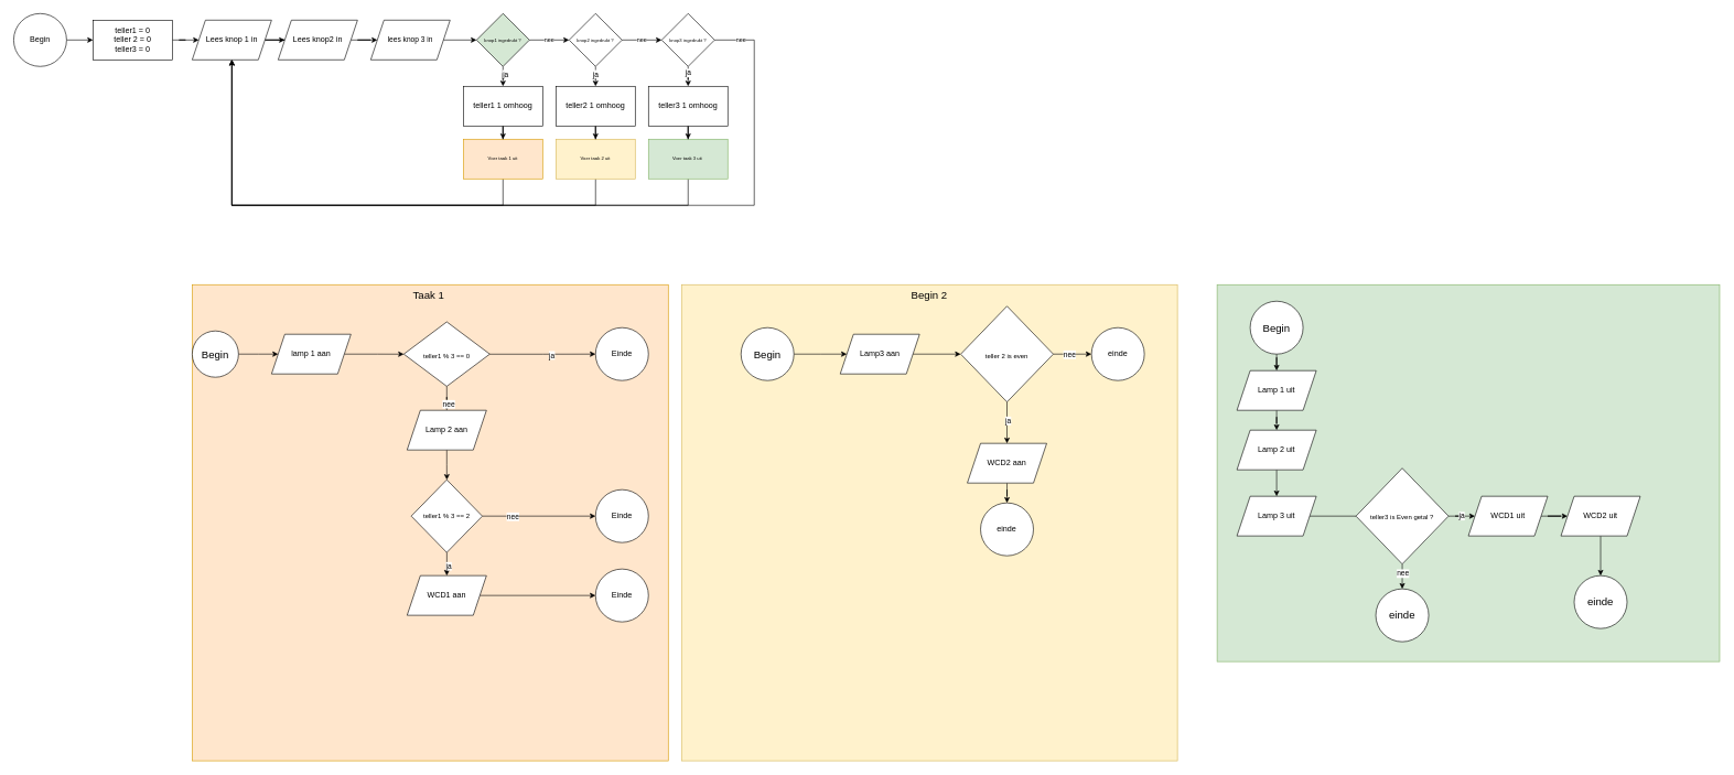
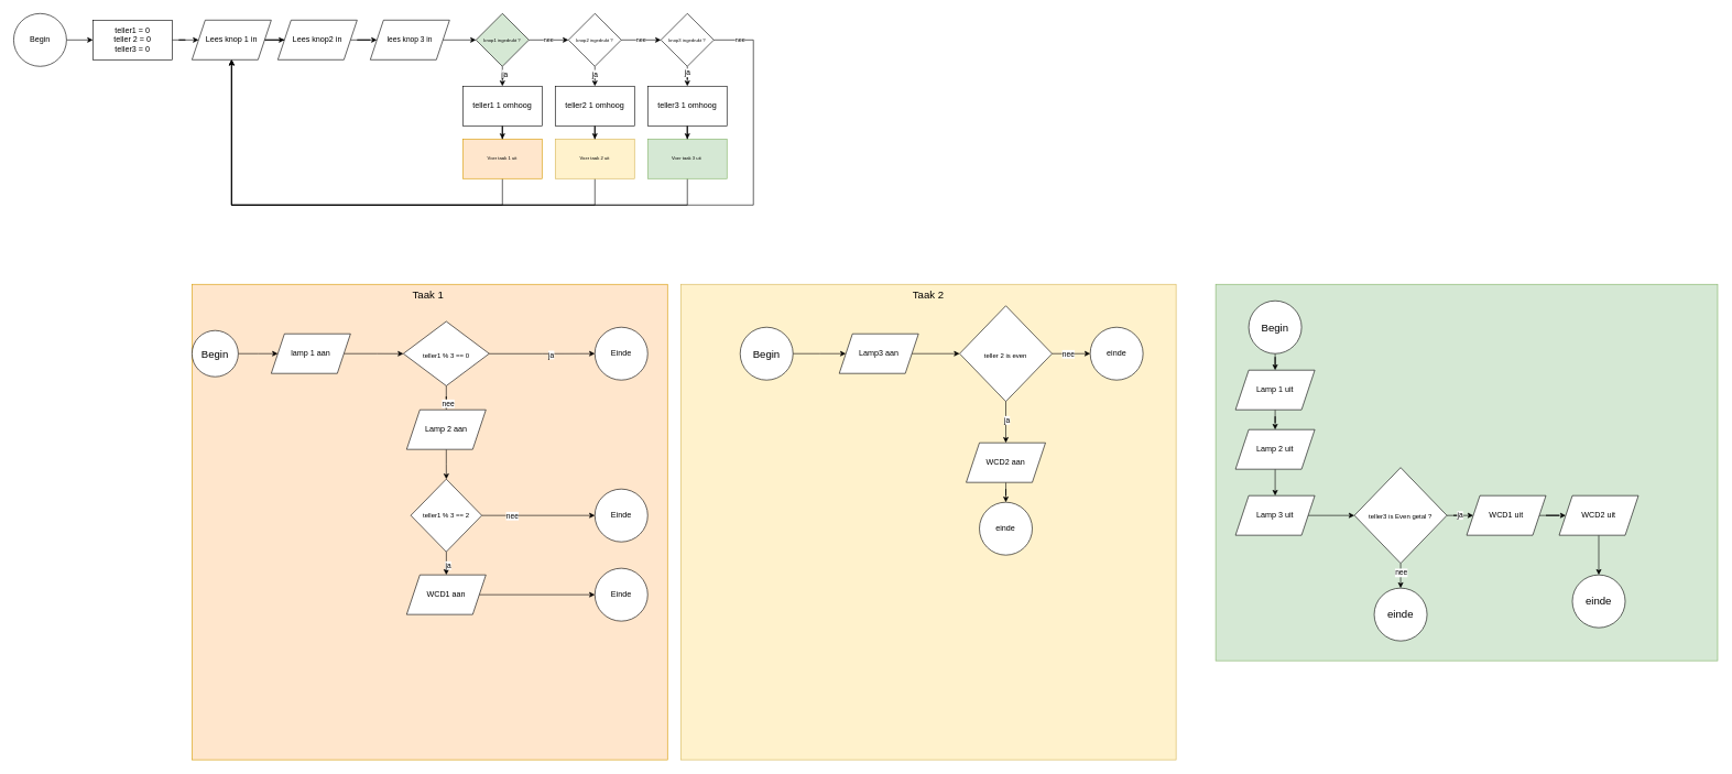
  <mxCell id="0" />
  <mxCell id="1" parent="0" />
  <mxCell id="2" value="" style="rounded=0;whiteSpace=wrap;html=1;fillColor=#d5e8d4;strokeColor=#82b366;" parent="1" vertex="1"><mxGeometry x="1840" y="430" width="760" height="570" as="geometry" /></mxCell>
  <mxCell id="3" value="" style="edgeStyle=orthogonalEdgeStyle;rounded=0;orthogonalLoop=1;jettySize=auto;html=1;" parent="1" source="4" target="61" edge="1"><mxGeometry relative="1" as="geometry" /></mxCell>
  <mxCell id="4" value="Begin" style="ellipse;whiteSpace=wrap;html=1;aspect=fixed;" parent="1" vertex="1"><mxGeometry x="20" y="20" width="80" height="80" as="geometry" /></mxCell>
  <mxCell id="5" value="" style="edgeStyle=orthogonalEdgeStyle;rounded=0;orthogonalLoop=1;jettySize=auto;html=1;fontSize=7;" parent="1" source="6" target="14" edge="1"><mxGeometry relative="1" as="geometry" /></mxCell>
  <mxCell id="6" value="&lt;span style=&quot;font-size: 11px;&quot;&gt;lees knop 3 in&lt;/span&gt;" style="shape=parallelogram;perimeter=parallelogramPerimeter;whiteSpace=wrap;html=1;fixedSize=1;fontSize=9;" parent="1" vertex="1"><mxGeometry x="560" y="30" width="120" height="60" as="geometry" /></mxCell>
  <mxCell id="7" value="nee" style="edgeStyle=orthogonalEdgeStyle;rounded=0;orthogonalLoop=1;jettySize=auto;html=1;fontSize=9;fillColor=default;" parent="1" source="10" target="18" edge="1"><mxGeometry relative="1" as="geometry" /></mxCell>
  <mxCell id="8" value="" style="edgeStyle=orthogonalEdgeStyle;rounded=0;orthogonalLoop=1;jettySize=auto;html=1;" parent="1" source="10" target="65" edge="1"><mxGeometry relative="1" as="geometry" /></mxCell>
  <mxCell id="9" value="ja" style="edgeLabel;html=1;align=center;verticalAlign=middle;resizable=0;points=[];" parent="8" vertex="1" connectable="0"><mxGeometry x="0.24" y="-1" relative="1" as="geometry"><mxPoint as="offset" /></mxGeometry></mxCell>
  <mxCell id="10" value="&lt;span style=&quot;font-size: 7px;&quot;&gt;knop2 ingedrukt ?&lt;/span&gt;" style="rhombus;whiteSpace=wrap;html=1;fontSize=11;" parent="1" vertex="1"><mxGeometry x="860" y="20" width="80" height="80" as="geometry" /></mxCell>
  <mxCell id="11" value="nee" style="edgeStyle=orthogonalEdgeStyle;rounded=0;orthogonalLoop=1;jettySize=auto;html=1;fontSize=9;fillColor=default;" parent="1" source="14" target="10" edge="1"><mxGeometry relative="1" as="geometry"><Array as="points"><mxPoint x="830" y="60" /><mxPoint x="830" y="60" /></Array></mxGeometry></mxCell>
  <mxCell id="12" value="" style="edgeStyle=orthogonalEdgeStyle;rounded=0;orthogonalLoop=1;jettySize=auto;html=1;" parent="1" source="14" target="63" edge="1"><mxGeometry relative="1" as="geometry" /></mxCell>
  <mxCell id="13" value="ja" style="edgeLabel;html=1;align=center;verticalAlign=middle;resizable=0;points=[];" parent="12" vertex="1" connectable="0"><mxGeometry x="0.24" y="3" relative="1" as="geometry"><mxPoint as="offset" /></mxGeometry></mxCell>
  <mxCell id="14" value="&lt;span style=&quot;font-size: 7px;&quot;&gt;knop1 ingedrukt ?&lt;/span&gt;" style="rhombus;whiteSpace=wrap;html=1;fontSize=9;fillColor=#d5e8d4;" parent="1" vertex="1"><mxGeometry x="720" y="20" width="80" height="80" as="geometry" /></mxCell>
  <mxCell id="15" value="nee" style="edgeStyle=orthogonalEdgeStyle;rounded=0;orthogonalLoop=1;jettySize=auto;html=1;exitX=1;exitY=0.5;exitDx=0;exitDy=0;fontSize=9;entryX=0.5;entryY=0;entryDx=0;entryDy=0;fillColor=default;" parent="1" source="18" target="57" edge="1"><mxGeometry x="-0.942" relative="1" as="geometry"><mxPoint x="620" y="-30" as="targetPoint" /><Array as="points"><mxPoint x="1140" y="60" /><mxPoint x="1140" y="310" /><mxPoint x="350" y="310" /></Array><mxPoint as="offset" /></mxGeometry></mxCell>
  <mxCell id="16" value="" style="edgeStyle=orthogonalEdgeStyle;rounded=0;orthogonalLoop=1;jettySize=auto;html=1;" parent="1" source="18" target="67" edge="1"><mxGeometry relative="1" as="geometry" /></mxCell>
  <mxCell id="17" value="ja" style="edgeLabel;html=1;align=center;verticalAlign=middle;resizable=0;points=[];" parent="16" vertex="1" connectable="0"><mxGeometry x="-0.64" y="-1" relative="1" as="geometry"><mxPoint as="offset" /></mxGeometry></mxCell>
  <mxCell id="18" value="&lt;span style=&quot;font-size: 7px;&quot;&gt;knop3 ingedrukt ?&lt;/span&gt;" style="rhombus;whiteSpace=wrap;html=1;fontSize=9;" parent="1" vertex="1"><mxGeometry x="1000" y="20" width="80" height="80" as="geometry" /></mxCell>
  <mxCell id="19" style="edgeStyle=orthogonalEdgeStyle;rounded=0;orthogonalLoop=1;jettySize=auto;html=1;" parent="1" source="20" target="57" edge="1"><mxGeometry relative="1" as="geometry"><Array as="points"><mxPoint x="760" y="310" /><mxPoint x="350" y="310" /></Array></mxGeometry></mxCell>
  <mxCell id="20" value="Voer taak 1 uit" style="rounded=0;whiteSpace=wrap;html=1;fontSize=7;fillColor=#ffe6cc;strokeColor=#d79b00;" parent="1" vertex="1"><mxGeometry x="700" y="210" width="120" height="60" as="geometry" /></mxCell>
  <mxCell id="21" style="edgeStyle=orthogonalEdgeStyle;rounded=0;orthogonalLoop=1;jettySize=auto;html=1;entryX=0.5;entryY=1;entryDx=0;entryDy=0;" parent="1" source="22" target="57" edge="1"><mxGeometry relative="1" as="geometry"><Array as="points"><mxPoint x="900" y="310" /><mxPoint x="350" y="310" /></Array></mxGeometry></mxCell>
  <mxCell id="22" value="Voer taak 2 uit" style="rounded=0;whiteSpace=wrap;html=1;fontSize=7;fillColor=#fff2cc;strokeColor=#d6b656;" parent="1" vertex="1"><mxGeometry x="840" y="210" width="120" height="60" as="geometry" /></mxCell>
  <mxCell id="23" style="edgeStyle=orthogonalEdgeStyle;rounded=0;orthogonalLoop=1;jettySize=auto;html=1;entryX=0.5;entryY=1;entryDx=0;entryDy=0;" parent="1" source="24" target="57" edge="1"><mxGeometry relative="1" as="geometry"><Array as="points"><mxPoint x="1040" y="310" /><mxPoint x="350" y="310" /></Array></mxGeometry></mxCell>
  <mxCell id="24" value="Voer taak 3 uit&amp;nbsp;" style="rounded=0;whiteSpace=wrap;html=1;fontSize=7;fillColor=#d5e8d4;strokeColor=#82b366;" parent="1" vertex="1"><mxGeometry x="980" y="210" width="120" height="60" as="geometry" /></mxCell>
  <mxCell id="25" value="&lt;font style=&quot;font-size: 16px;&quot;&gt;Taak 1&amp;nbsp;&lt;/font&gt;" style="whiteSpace=wrap;html=1;aspect=fixed;fillColor=#ffe6cc;strokeColor=#d79b00;align=center;verticalAlign=top;" parent="1" vertex="1"><mxGeometry x="290" y="430" width="720" height="720" as="geometry" /></mxCell>
  <mxCell id="26" style="edgeStyle=orthogonalEdgeStyle;rounded=0;orthogonalLoop=1;jettySize=auto;html=1;fontSize=15;" parent="1" source="27" edge="1"><mxGeometry relative="1" as="geometry"><mxPoint x="420" y="535" as="targetPoint" /></mxGeometry></mxCell>
  <mxCell id="27" value="Begin" style="ellipse;whiteSpace=wrap;html=1;aspect=fixed;fontSize=16;" parent="1" vertex="1"><mxGeometry x="290" y="500" width="70" height="70" as="geometry" /></mxCell>
  <mxCell id="28" value="" style="edgeStyle=orthogonalEdgeStyle;rounded=0;orthogonalLoop=1;jettySize=auto;html=1;" parent="1" source="32" target="38" edge="1"><mxGeometry relative="1" as="geometry" /></mxCell>
  <mxCell id="29" value="ja" style="edgeLabel;html=1;align=center;verticalAlign=middle;resizable=0;points=[];" parent="28" vertex="1" connectable="0"><mxGeometry x="0.172" y="-1" relative="1" as="geometry"><mxPoint as="offset" /></mxGeometry></mxCell>
  <mxCell id="30" value="" style="edgeStyle=orthogonalEdgeStyle;rounded=0;orthogonalLoop=1;jettySize=auto;html=1;" parent="1" source="32" target="87" edge="1"><mxGeometry relative="1" as="geometry" /></mxCell>
  <mxCell id="31" value="nee" style="edgeLabel;html=1;align=center;verticalAlign=middle;resizable=0;points=[];" parent="30" vertex="1" connectable="0"><mxGeometry x="0.556" y="2" relative="1" as="geometry"><mxPoint as="offset" /></mxGeometry></mxCell>
  <mxCell id="32" value="&lt;span style=&quot;font-size: 10px;&quot;&gt;teller1 % 3 == 0&lt;/span&gt;" style="rhombus;whiteSpace=wrap;html=1;fontSize=15;" parent="1" vertex="1"><mxGeometry x="610" y="486.25" width="130" height="97.5" as="geometry" /></mxCell>
  <mxCell id="33" value="" style="edgeStyle=orthogonalEdgeStyle;rounded=0;orthogonalLoop=1;jettySize=auto;html=1;" parent="1" source="37" target="89" edge="1"><mxGeometry relative="1" as="geometry" /></mxCell>
  <mxCell id="34" value="ja" style="edgeLabel;html=1;align=center;verticalAlign=middle;resizable=0;points=[];" parent="33" vertex="1" connectable="0"><mxGeometry x="0.207" y="3" relative="1" as="geometry"><mxPoint x="-1" as="offset" /></mxGeometry></mxCell>
  <mxCell id="35" style="edgeStyle=orthogonalEdgeStyle;rounded=0;orthogonalLoop=1;jettySize=auto;html=1;" parent="1" source="37" target="90" edge="1"><mxGeometry relative="1" as="geometry" /></mxCell>
  <mxCell id="36" value="nee" style="edgeLabel;html=1;align=center;verticalAlign=middle;resizable=0;points=[];" parent="35" vertex="1" connectable="0"><mxGeometry x="-0.46" y="1" relative="1" as="geometry"><mxPoint y="1" as="offset" /></mxGeometry></mxCell>
  <mxCell id="37" value="&lt;span style=&quot;font-size: 10px;&quot;&gt;teller1 % 3 == 2&lt;/span&gt;" style="rhombus;whiteSpace=wrap;html=1;fontSize=12;" parent="1" vertex="1"><mxGeometry x="621.25" y="725" width="107.5" height="110" as="geometry" /></mxCell>
  <mxCell id="38" value="Einde" style="ellipse;whiteSpace=wrap;html=1;aspect=fixed;fontSize=12;" parent="1" vertex="1"><mxGeometry x="900" y="495" width="80" height="80" as="geometry" /></mxCell>
- <mxCell id="39" value="&lt;font style=&quot;font-size: 16px;&quot;&gt;Begin 2&lt;/font&gt;" style="rounded=0;whiteSpace=wrap;html=1;fontSize=10;fillColor=#fff2cc;strokeColor=#d6b656;align=center;verticalAlign=top;" parent="1" vertex="1"><mxGeometry x="1030" y="430" width="750" height="720" as="geometry" /></mxCell>
+ <mxCell id="39" value="&lt;font style=&quot;font-size: 16px;&quot;&gt;Taak 2&lt;/font&gt;" style="rounded=0;whiteSpace=wrap;html=1;fontSize=10;fillColor=#fff2cc;strokeColor=#d6b656;align=center;verticalAlign=top;" parent="1" vertex="1"><mxGeometry x="1030" y="430" width="750" height="720" as="geometry" /></mxCell>
  <mxCell id="40" style="edgeStyle=orthogonalEdgeStyle;rounded=0;orthogonalLoop=1;jettySize=auto;html=1;entryX=0;entryY=0.5;entryDx=0;entryDy=0;fontSize=16;" parent="1" source="41" edge="1"><mxGeometry relative="1" as="geometry"><mxPoint x="1280" y="535" as="targetPoint" /></mxGeometry></mxCell>
  <mxCell id="41" value="Begin" style="ellipse;whiteSpace=wrap;html=1;aspect=fixed;fontSize=16;" parent="1" vertex="1"><mxGeometry x="1120" y="495" width="80" height="80" as="geometry" /></mxCell>
  <mxCell id="42" value="" style="edgeStyle=orthogonalEdgeStyle;rounded=0;orthogonalLoop=1;jettySize=auto;html=1;" parent="1" source="46" target="47" edge="1"><mxGeometry relative="1" as="geometry" /></mxCell>
  <mxCell id="43" value="nee" style="edgeLabel;html=1;align=center;verticalAlign=middle;resizable=0;points=[];" parent="42" vertex="1" connectable="0"><mxGeometry x="-0.177" relative="1" as="geometry"><mxPoint as="offset" /></mxGeometry></mxCell>
  <mxCell id="44" value="" style="edgeStyle=orthogonalEdgeStyle;rounded=0;orthogonalLoop=1;jettySize=auto;html=1;" parent="1" source="46" target="82" edge="1"><mxGeometry relative="1" as="geometry" /></mxCell>
  <mxCell id="45" value="ja" style="edgeLabel;html=1;align=center;verticalAlign=middle;resizable=0;points=[];" parent="44" vertex="1" connectable="0"><mxGeometry x="-0.12" y="1" relative="1" as="geometry"><mxPoint as="offset" /></mxGeometry></mxCell>
  <mxCell id="46" value="&lt;span style=&quot;font-size: 10px;&quot;&gt;teller 2 is even&lt;/span&gt;" style="rhombus;whiteSpace=wrap;html=1;fontSize=16;" parent="1" vertex="1"><mxGeometry x="1452.25" y="462.5" width="140" height="145" as="geometry" /></mxCell>
  <mxCell id="47" value="einde" style="ellipse;whiteSpace=wrap;html=1;aspect=fixed;fontSize=12;" parent="1" vertex="1"><mxGeometry x="1650" y="495" width="80" height="80" as="geometry" /></mxCell>
  <mxCell id="48" value="" style="edgeStyle=orthogonalEdgeStyle;rounded=0;orthogonalLoop=1;jettySize=auto;html=1;" parent="1" source="49" target="74" edge="1"><mxGeometry relative="1" as="geometry" /></mxCell>
  <mxCell id="49" value="Begin" style="ellipse;whiteSpace=wrap;html=1;aspect=fixed;fontSize=16;" parent="1" vertex="1"><mxGeometry x="1890" y="455" width="80" height="80" as="geometry" /></mxCell>
  <mxCell id="50" value="" style="edgeStyle=orthogonalEdgeStyle;rounded=0;orthogonalLoop=1;jettySize=auto;html=1;" parent="1" source="54" target="68" edge="1"><mxGeometry relative="1" as="geometry" /></mxCell>
  <mxCell id="51" value="nee" style="edgeLabel;html=1;align=center;verticalAlign=middle;resizable=0;points=[];" parent="50" vertex="1" connectable="0"><mxGeometry x="-0.318" relative="1" as="geometry"><mxPoint as="offset" /></mxGeometry></mxCell>
  <mxCell id="52" value="" style="edgeStyle=orthogonalEdgeStyle;rounded=0;orthogonalLoop=1;jettySize=auto;html=1;" parent="1" source="54" target="70" edge="1"><mxGeometry relative="1" as="geometry" /></mxCell>
  <mxCell id="53" value="ja" style="edgeLabel;html=1;align=center;verticalAlign=middle;resizable=0;points=[];" parent="52" vertex="1" connectable="0"><mxGeometry x="0.3" y="1" relative="1" as="geometry"><mxPoint as="offset" /></mxGeometry></mxCell>
  <mxCell id="54" value="&lt;span style=&quot;font-size: 10px;&quot;&gt;teller3 is Even getal ?&lt;/span&gt;" style="rhombus;whiteSpace=wrap;html=1;fontSize=16;" parent="1" vertex="1"><mxGeometry x="2050" y="707.5" width="140" height="145" as="geometry" /></mxCell>
  <mxCell id="55" value="einde" style="ellipse;whiteSpace=wrap;html=1;aspect=fixed;fontSize=16;" parent="1" vertex="1"><mxGeometry x="2380" y="870" width="80" height="80" as="geometry" /></mxCell>
  <mxCell id="56" value="" style="edgeStyle=orthogonalEdgeStyle;rounded=0;orthogonalLoop=1;jettySize=auto;html=1;" parent="1" source="57" target="59" edge="1"><mxGeometry relative="1" as="geometry" /></mxCell>
  <mxCell id="57" value="Lees knop 1 in" style="shape=parallelogram;perimeter=parallelogramPerimeter;whiteSpace=wrap;html=1;fixedSize=1;" parent="1" vertex="1"><mxGeometry x="290" y="30" width="120" height="60" as="geometry" /></mxCell>
  <mxCell id="58" value="" style="edgeStyle=orthogonalEdgeStyle;rounded=0;orthogonalLoop=1;jettySize=auto;html=1;" parent="1" source="59" target="6" edge="1"><mxGeometry relative="1" as="geometry" /></mxCell>
  <mxCell id="59" value="Lees knop2 in" style="shape=parallelogram;perimeter=parallelogramPerimeter;whiteSpace=wrap;html=1;fixedSize=1;" parent="1" vertex="1"><mxGeometry x="420" y="30" width="120" height="60" as="geometry" /></mxCell>
  <mxCell id="60" value="" style="edgeStyle=orthogonalEdgeStyle;rounded=0;orthogonalLoop=1;jettySize=auto;html=1;" parent="1" source="61" target="57" edge="1"><mxGeometry relative="1" as="geometry" /></mxCell>
  <mxCell id="61" value="teller1 = 0&lt;br&gt;teller 2 = 0&lt;br&gt;teller3 = 0&lt;br&gt;" style="rounded=0;whiteSpace=wrap;html=1;" parent="1" vertex="1"><mxGeometry x="140" y="30" width="120" height="60" as="geometry" /></mxCell>
  <mxCell id="62" value="" style="edgeStyle=orthogonalEdgeStyle;rounded=0;orthogonalLoop=1;jettySize=auto;html=1;" parent="1" source="63" target="20" edge="1"><mxGeometry relative="1" as="geometry" /></mxCell>
  <mxCell id="63" value="teller1 1 omhoog" style="rounded=0;whiteSpace=wrap;html=1;" parent="1" vertex="1"><mxGeometry x="700" y="130" width="120" height="60" as="geometry" /></mxCell>
  <mxCell id="64" value="" style="edgeStyle=orthogonalEdgeStyle;rounded=0;orthogonalLoop=1;jettySize=auto;html=1;" parent="1" source="65" target="22" edge="1"><mxGeometry relative="1" as="geometry" /></mxCell>
  <mxCell id="65" value="teller2 1 omhoog" style="rounded=0;whiteSpace=wrap;html=1;" parent="1" vertex="1"><mxGeometry x="840" y="130" width="120" height="60" as="geometry" /></mxCell>
  <mxCell id="66" value="" style="edgeStyle=orthogonalEdgeStyle;rounded=0;orthogonalLoop=1;jettySize=auto;html=1;" parent="1" source="67" target="24" edge="1"><mxGeometry relative="1" as="geometry" /></mxCell>
  <mxCell id="67" value="teller3 1 omhoog" style="rounded=0;whiteSpace=wrap;html=1;" parent="1" vertex="1"><mxGeometry x="980" y="130" width="120" height="60" as="geometry" /></mxCell>
  <mxCell id="68" value="einde" style="ellipse;whiteSpace=wrap;html=1;aspect=fixed;fontSize=16;" parent="1" vertex="1"><mxGeometry x="2080" y="890" width="80" height="80" as="geometry" /></mxCell>
  <mxCell id="69" value="" style="edgeStyle=orthogonalEdgeStyle;rounded=0;orthogonalLoop=1;jettySize=auto;html=1;" parent="1" source="70" target="72" edge="1"><mxGeometry relative="1" as="geometry" /></mxCell>
  <mxCell id="70" value="WCD1 uit" style="shape=parallelogram;perimeter=parallelogramPerimeter;whiteSpace=wrap;html=1;fixedSize=1;" parent="1" vertex="1"><mxGeometry x="2220" y="750" width="120" height="60" as="geometry" /></mxCell>
  <mxCell id="71" value="" style="edgeStyle=orthogonalEdgeStyle;rounded=0;orthogonalLoop=1;jettySize=auto;html=1;" parent="1" source="72" target="55" edge="1"><mxGeometry relative="1" as="geometry" /></mxCell>
  <mxCell id="72" value="WCD2 uit" style="shape=parallelogram;perimeter=parallelogramPerimeter;whiteSpace=wrap;html=1;fixedSize=1;" parent="1" vertex="1"><mxGeometry x="2360" y="750" width="120" height="60" as="geometry" /></mxCell>
  <mxCell id="73" value="" style="edgeStyle=orthogonalEdgeStyle;rounded=0;orthogonalLoop=1;jettySize=auto;html=1;" parent="1" source="74" target="76" edge="1"><mxGeometry relative="1" as="geometry" /></mxCell>
  <mxCell id="74" value="Lamp 1 uit" style="shape=parallelogram;perimeter=parallelogramPerimeter;whiteSpace=wrap;html=1;fixedSize=1;" parent="1" vertex="1"><mxGeometry x="1870" y="560" width="120" height="60" as="geometry" /></mxCell>
  <mxCell id="75" value="" style="edgeStyle=orthogonalEdgeStyle;rounded=0;orthogonalLoop=1;jettySize=auto;html=1;" parent="1" source="76" target="78" edge="1"><mxGeometry relative="1" as="geometry" /></mxCell>
  <mxCell id="76" value="Lamp 2 uit" style="shape=parallelogram;perimeter=parallelogramPerimeter;whiteSpace=wrap;html=1;fixedSize=1;" parent="1" vertex="1"><mxGeometry x="1870" y="650" width="120" height="60" as="geometry" /></mxCell>
- <mxCell id="77" style="edgeStyle=orthogonalEdgeStyle;rounded=0;orthogonalLoop=1;jettySize=auto;html=1;entryX=0;entryY=0.5;entryDx=0;entryDy=0;endArrow=none;" parent="1" source="78" target="54" edge="1"><mxGeometry relative="1" as="geometry"><mxPoint x="2140" y="1080" as="targetPoint" /></mxGeometry></mxCell>
+ <mxCell id="77" style="edgeStyle=orthogonalEdgeStyle;rounded=0;orthogonalLoop=1;jettySize=auto;html=1;entryX=0;entryY=0.5;entryDx=0;entryDy=0;" parent="1" source="78" target="54" edge="1"><mxGeometry relative="1" as="geometry"><mxPoint x="2140" y="1080" as="targetPoint" /></mxGeometry></mxCell>
  <mxCell id="78" value="Lamp 3 uit" style="shape=parallelogram;perimeter=parallelogramPerimeter;whiteSpace=wrap;html=1;fixedSize=1;" parent="1" vertex="1"><mxGeometry x="1870" y="750" width="120" height="60" as="geometry" /></mxCell>
  <mxCell id="79" value="" style="edgeStyle=orthogonalEdgeStyle;rounded=0;orthogonalLoop=1;jettySize=auto;html=1;" parent="1" source="80" target="46" edge="1"><mxGeometry relative="1" as="geometry" /></mxCell>
  <mxCell id="80" value="Lamp3 aan" style="shape=parallelogram;perimeter=parallelogramPerimeter;whiteSpace=wrap;html=1;fixedSize=1;" parent="1" vertex="1"><mxGeometry x="1270" y="505" width="120" height="60" as="geometry" /></mxCell>
  <mxCell id="81" value="" style="edgeStyle=orthogonalEdgeStyle;rounded=0;orthogonalLoop=1;jettySize=auto;html=1;" parent="1" source="82" target="83" edge="1"><mxGeometry relative="1" as="geometry" /></mxCell>
  <mxCell id="82" value="WCD2 aan" style="shape=parallelogram;perimeter=parallelogramPerimeter;whiteSpace=wrap;html=1;fixedSize=1;" parent="1" vertex="1"><mxGeometry x="1462.25" y="670" width="120" height="60" as="geometry" /></mxCell>
  <mxCell id="83" value="einde" style="ellipse;whiteSpace=wrap;html=1;aspect=fixed;fontSize=12;" parent="1" vertex="1"><mxGeometry x="1482.25" y="760" width="80" height="80" as="geometry" /></mxCell>
  <mxCell id="84" value="" style="edgeStyle=orthogonalEdgeStyle;rounded=0;orthogonalLoop=1;jettySize=auto;html=1;" parent="1" source="85" target="32" edge="1"><mxGeometry relative="1" as="geometry" /></mxCell>
  <mxCell id="85" value="lamp 1 aan" style="shape=parallelogram;perimeter=parallelogramPerimeter;whiteSpace=wrap;html=1;fixedSize=1;" parent="1" vertex="1"><mxGeometry x="410" y="505" width="120" height="60" as="geometry" /></mxCell>
  <mxCell id="86" value="" style="edgeStyle=orthogonalEdgeStyle;rounded=0;orthogonalLoop=1;jettySize=auto;html=1;" parent="1" source="87" target="37" edge="1"><mxGeometry relative="1" as="geometry" /></mxCell>
  <mxCell id="87" value="Lamp 2 aan" style="shape=parallelogram;perimeter=parallelogramPerimeter;whiteSpace=wrap;html=1;fixedSize=1;" parent="1" vertex="1"><mxGeometry x="615" y="620" width="120" height="60" as="geometry" /></mxCell>
  <mxCell id="88" style="edgeStyle=orthogonalEdgeStyle;rounded=0;orthogonalLoop=1;jettySize=auto;html=1;" parent="1" source="89" target="91" edge="1"><mxGeometry relative="1" as="geometry" /></mxCell>
  <mxCell id="89" value="WCD1 aan" style="shape=parallelogram;perimeter=parallelogramPerimeter;whiteSpace=wrap;html=1;fixedSize=1;" parent="1" vertex="1"><mxGeometry x="615" y="870" width="120" height="60" as="geometry" /></mxCell>
  <mxCell id="90" value="Einde" style="ellipse;whiteSpace=wrap;html=1;aspect=fixed;fontSize=12;" parent="1" vertex="1"><mxGeometry x="900" y="740" width="80" height="80" as="geometry" /></mxCell>
  <mxCell id="91" value="Einde" style="ellipse;whiteSpace=wrap;html=1;aspect=fixed;fontSize=12;" parent="1" vertex="1"><mxGeometry x="900" y="860" width="80" height="80" as="geometry" /></mxCell>
